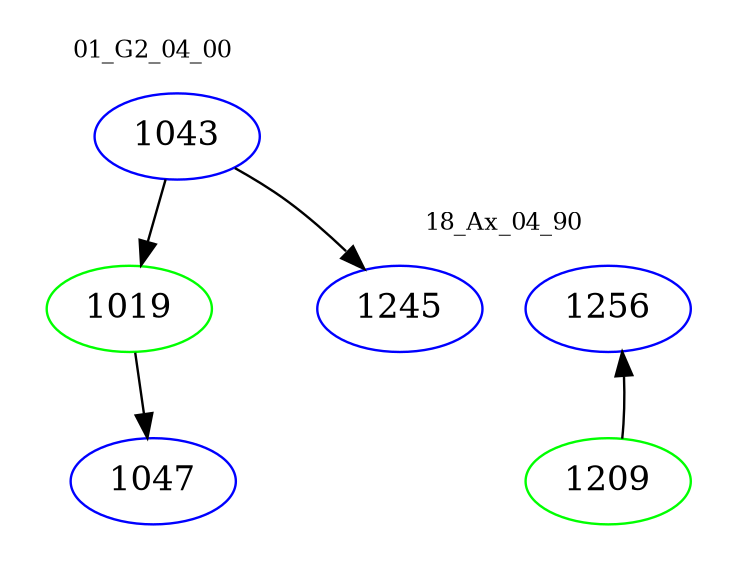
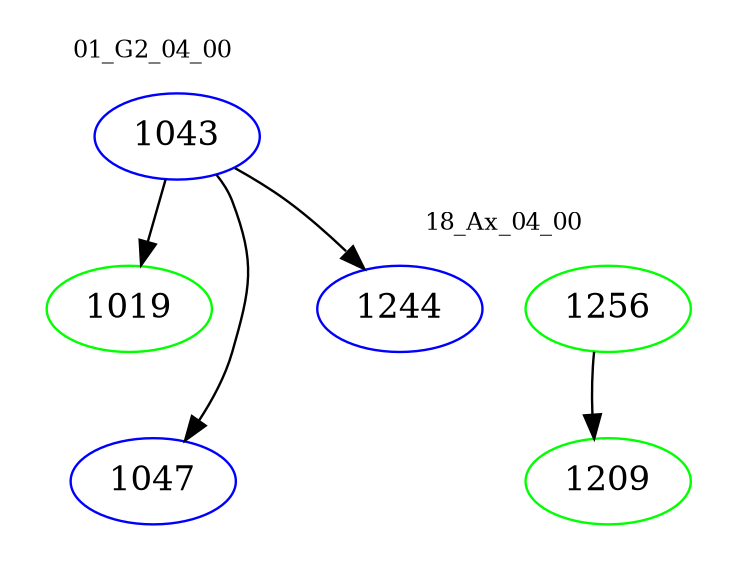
  digraph {
    node [color=blue]
    edge [color=black]
-   n1 [label=1256]
-   n2 [label=1245]
+   n1 [color=green label=1256]
+   n2 [label=1244]
    n3 [color=green label=1209]
    n4 [label=1043]
    n5 [color=green label=1019]
    n6 [label=1047]
    subgraph cluster_1 {
      color=white
      fontsize=10
-     label="18_Ax_04_90"
+     label="18_Ax_04_00"
      n1
      n2
      n3
    }
    subgraph cluster_2 {
      color=white
      fontsize=10
      label="01_G2_04_00"
      n4
      n5
      n6
    }
-   n3 -> n1
+   n1 -> n3
    n4 -> n2
    n4 -> n5
-   n5 -> n6
+   n4 -> n6
  }
